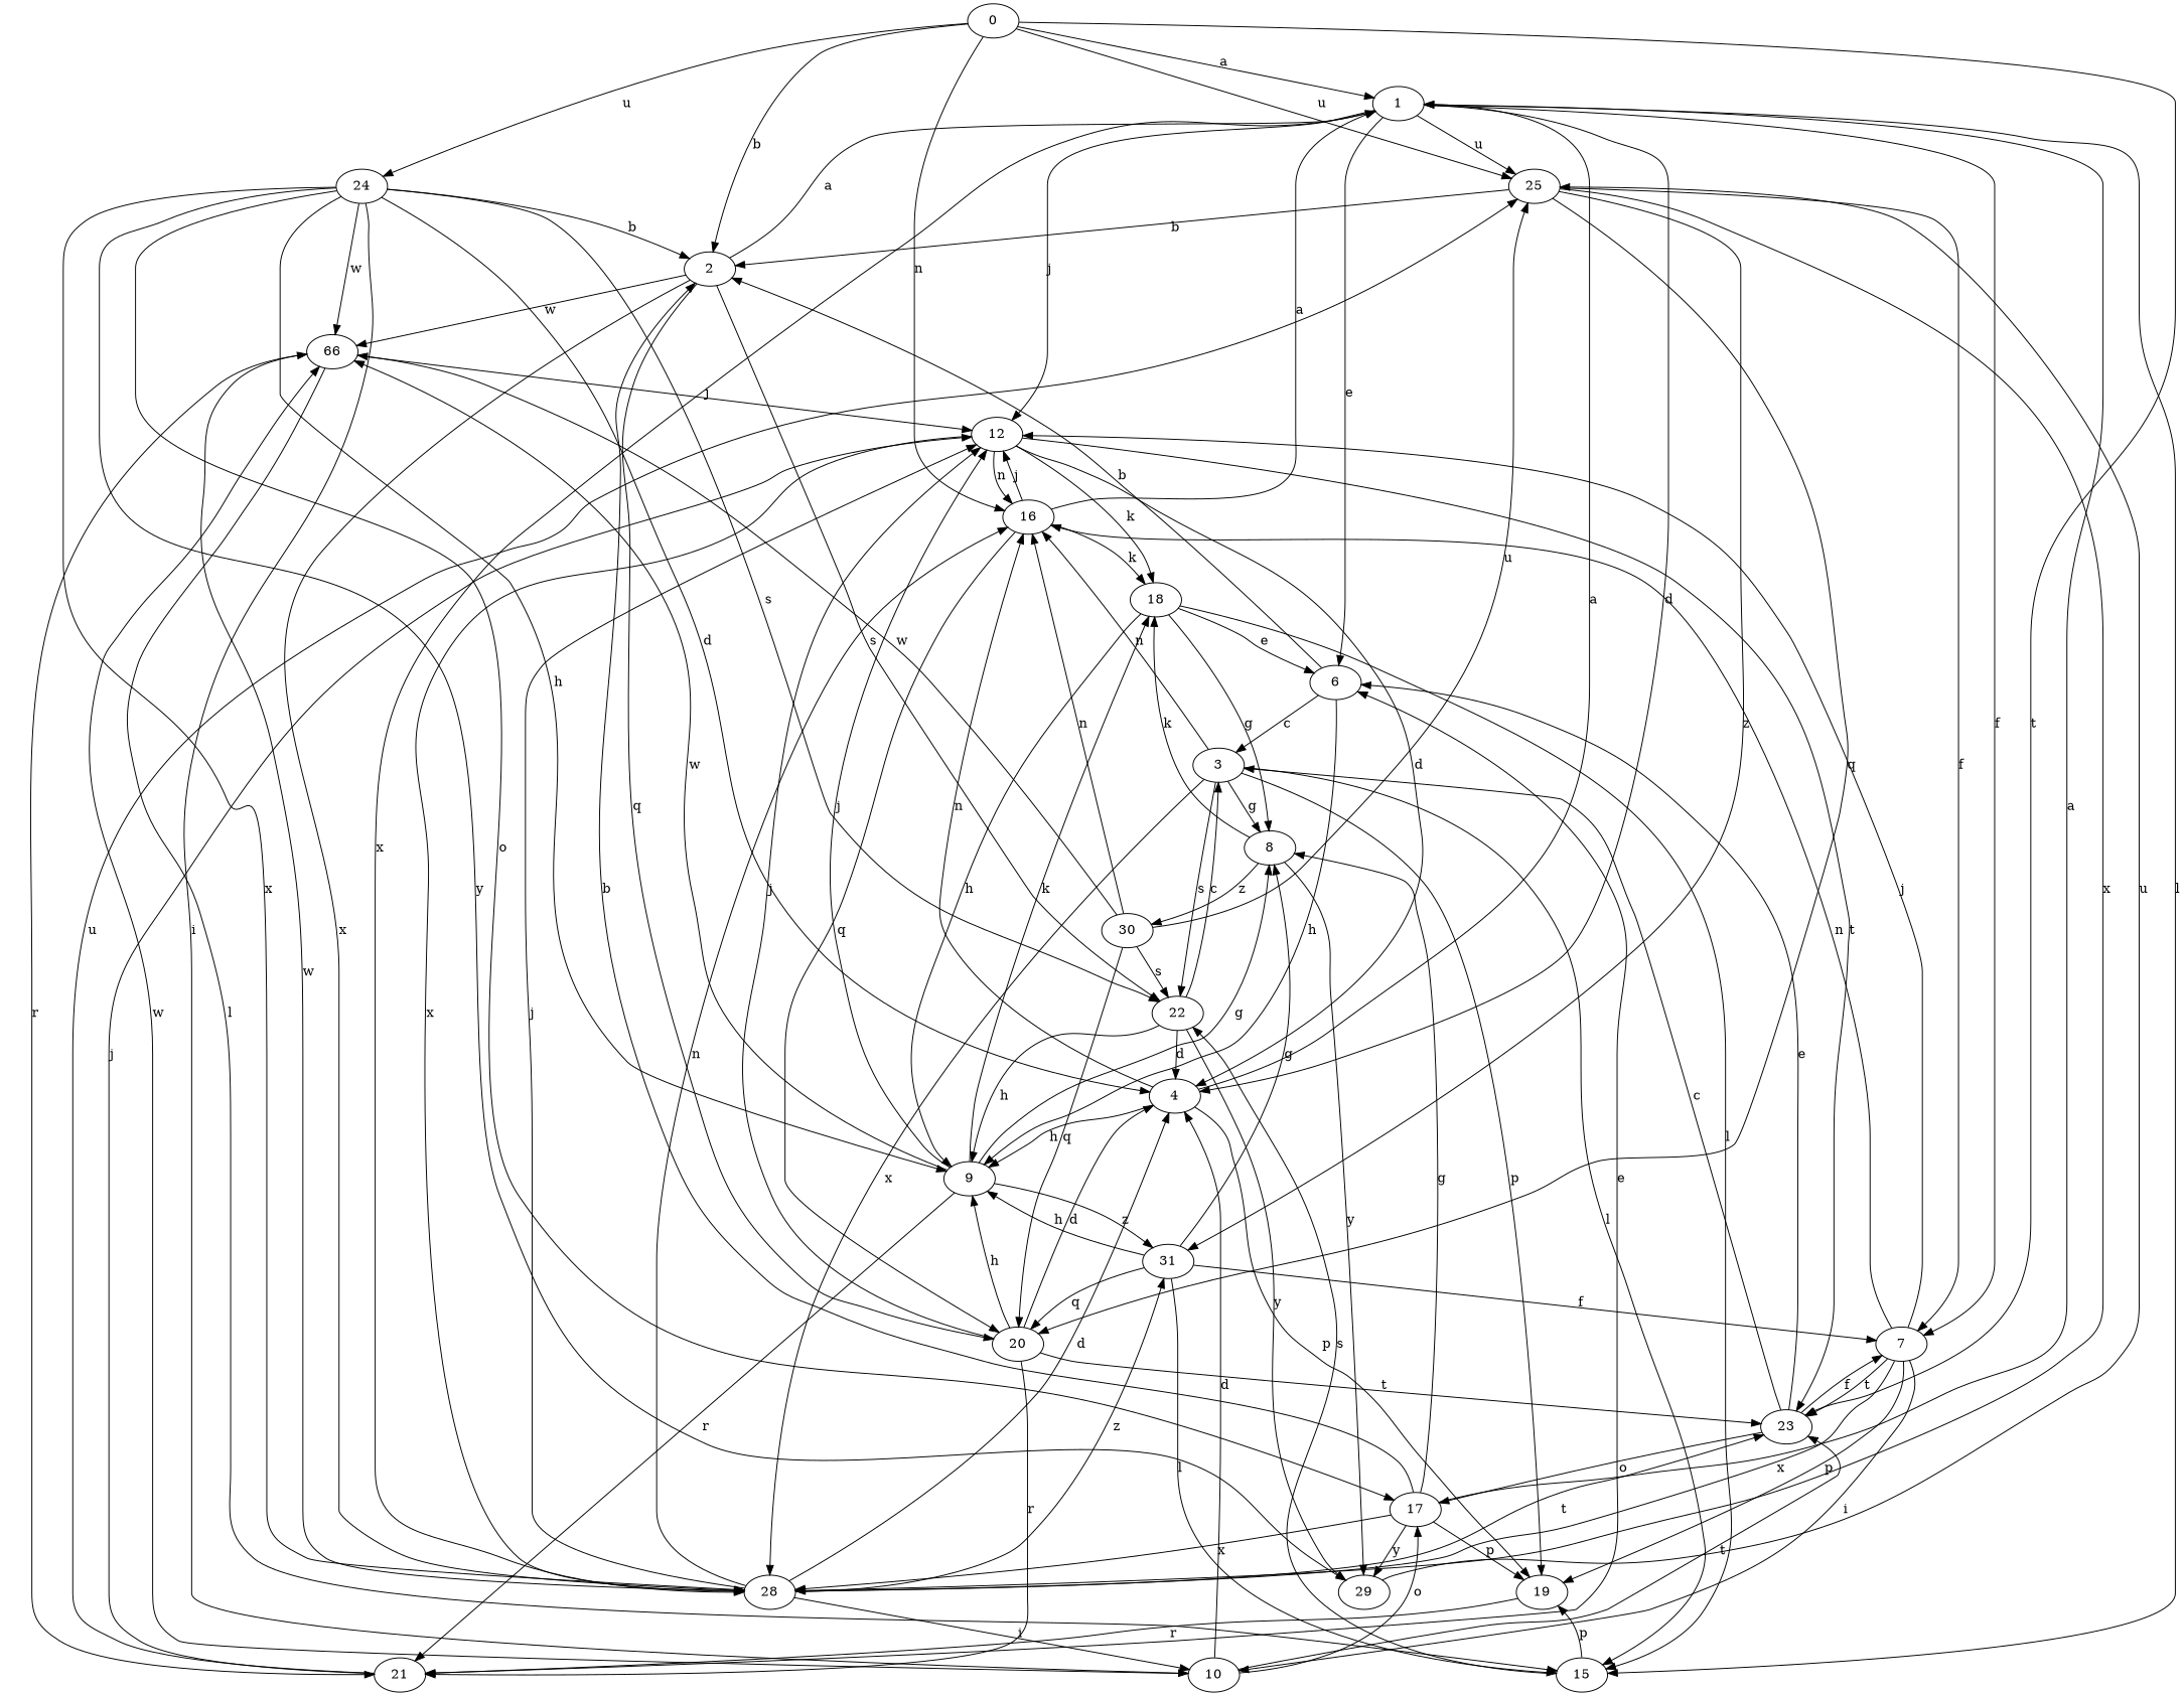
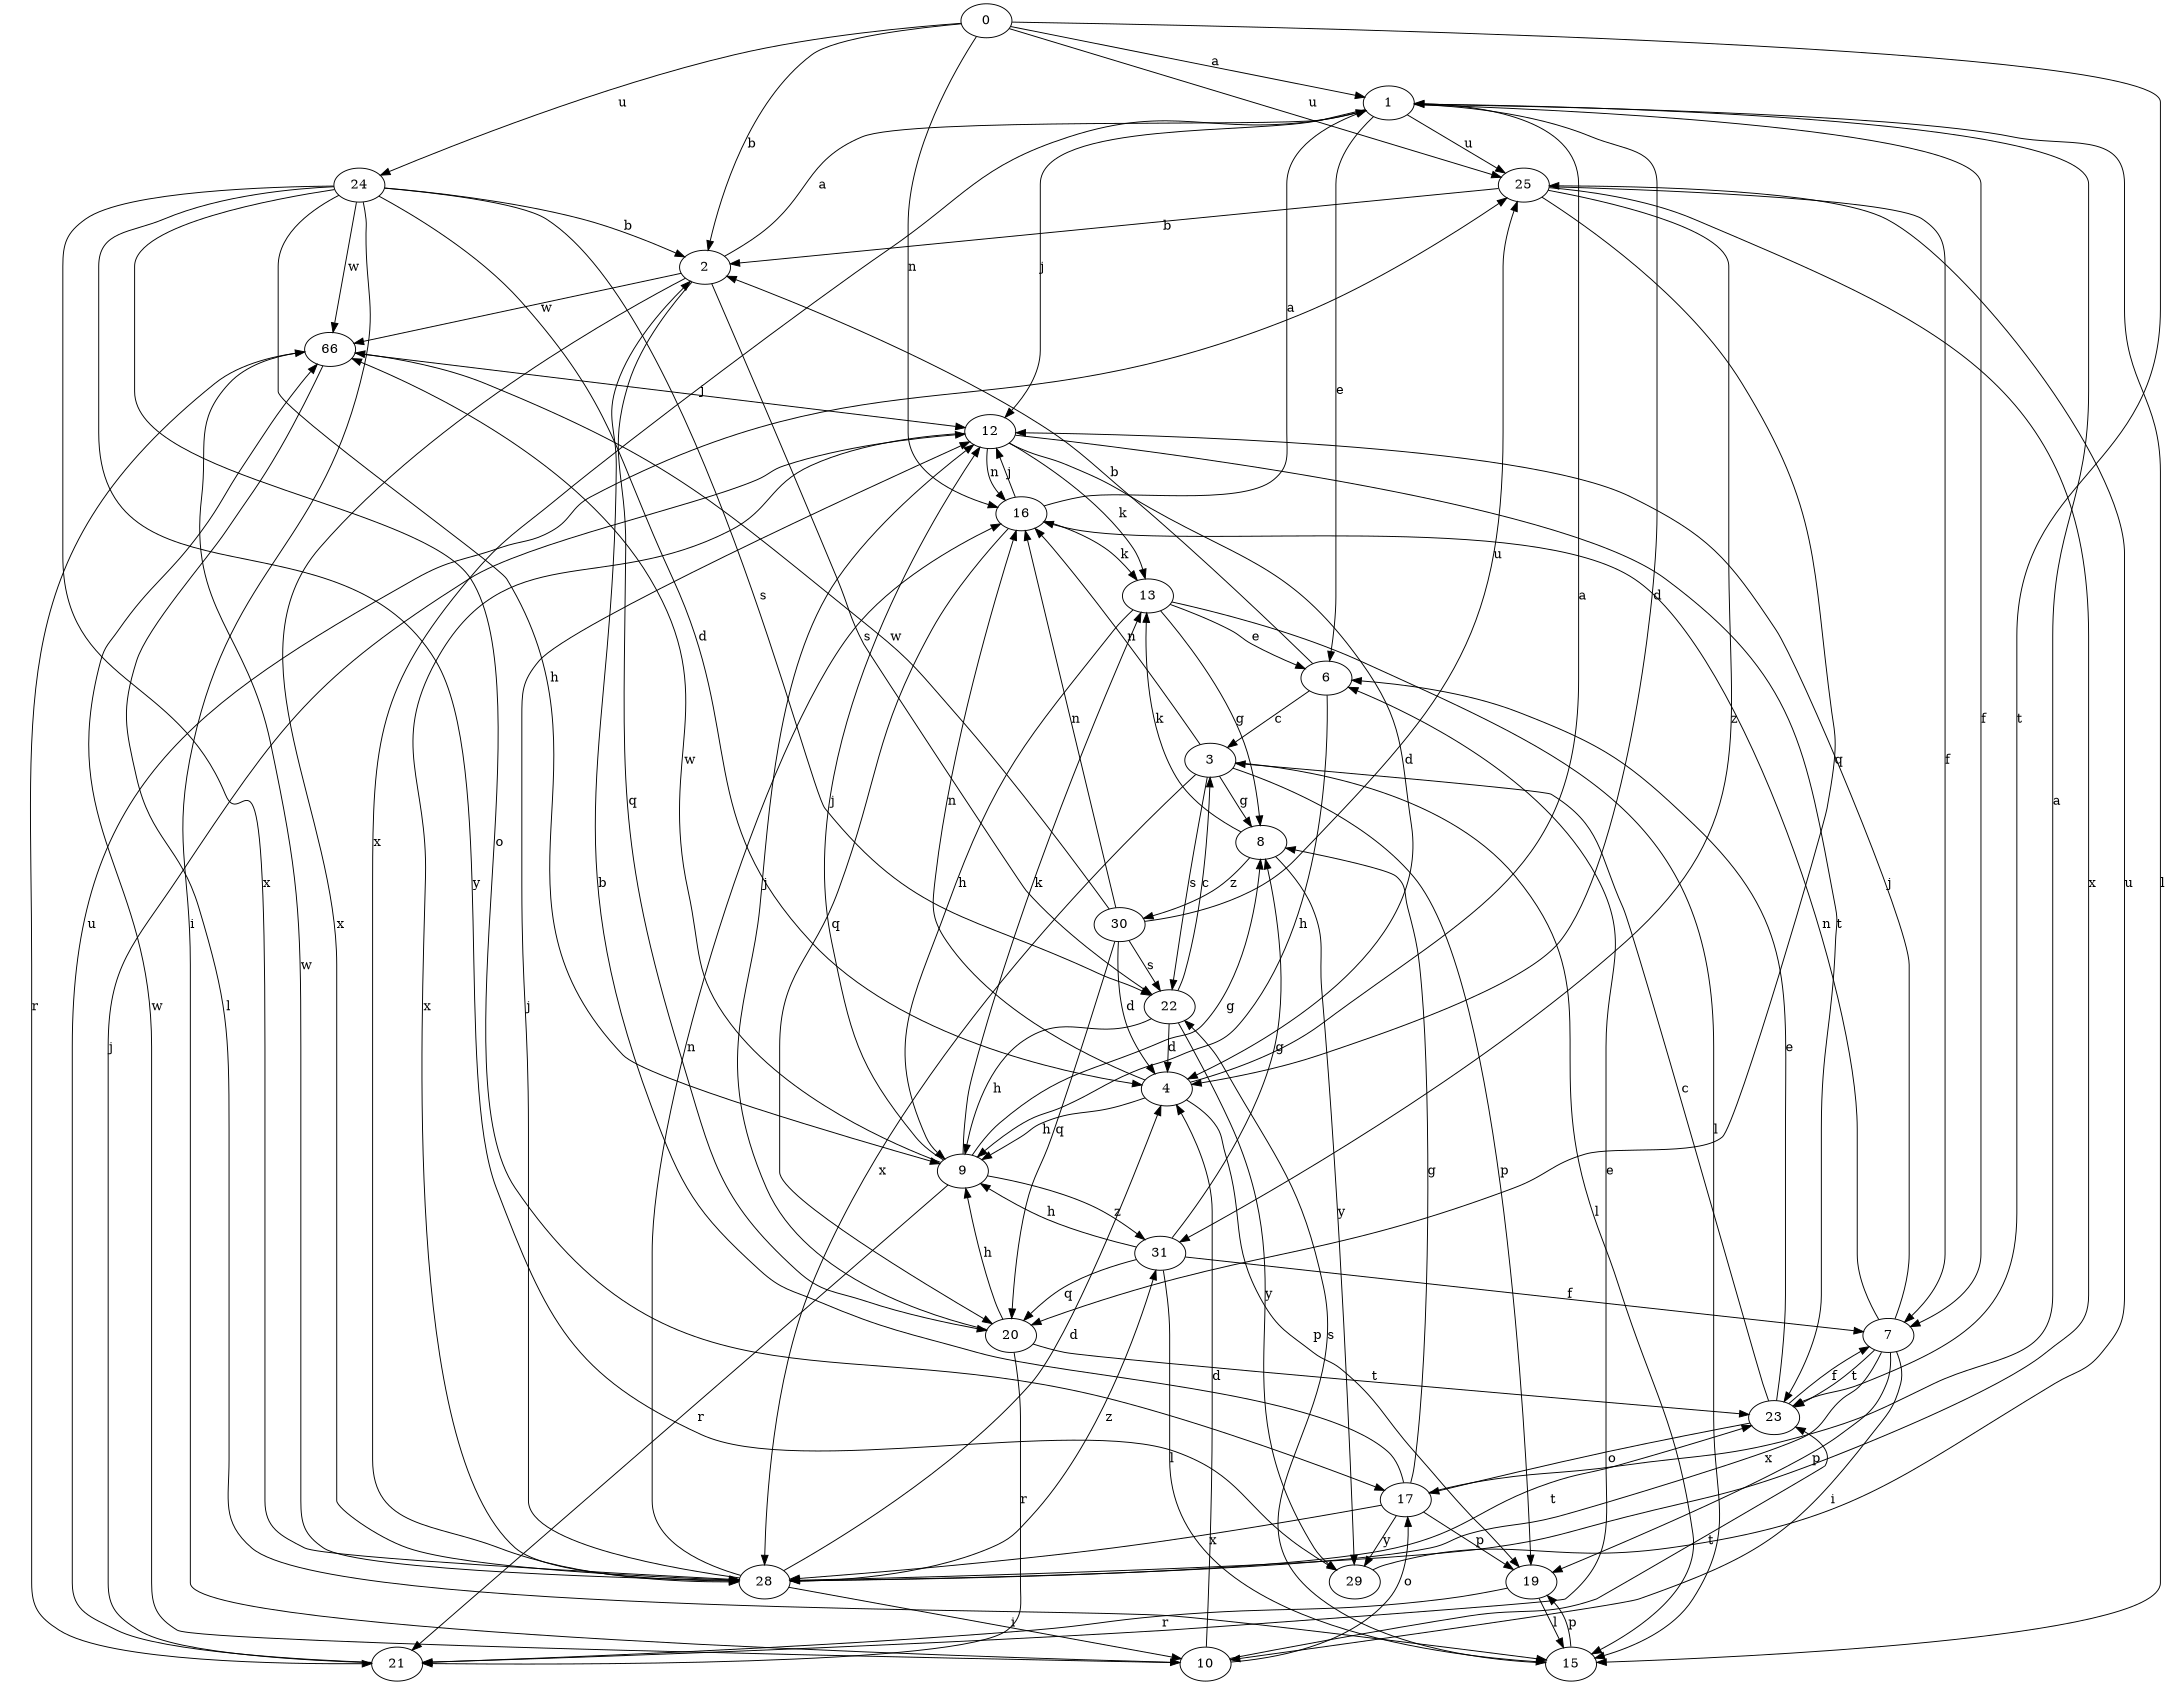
  strict digraph {
    0
    1
    2
    16
    24
    25
    23
    4
    6
    7
    12
    15
    28
    20
    22
    n16 [label=66]
-   13 [label=18]
+   13
    9
    10
    29
    17
    31
    19
    3
    21
    8
    30
    0 -> 1 [label=a]
    0 -> 2 [label=b]
    0 -> 16 [label=n]
    0 -> 24 [label=u]
    0 -> 25 [label=u]
    0 -> 23 [label=t]
    1 -> 25 [label=u]
    1 -> 4 [label=d]
    1 -> 6 [label=e]
    1 -> 7 [label=f]
    1 -> 12 [label=j]
    1 -> 15 [label=l]
    1 -> 28 [label=x]
    2 -> 1 [label=a]
    2 -> 28 [label=x]
    2 -> 20 [label=q]
    2 -> 22 [label=s]
    2 -> n16 [label=w]
    16 -> 1 [label=a]
    16 -> 12 [label=j]
    16 -> 20 [label=q]
    16 -> 13 [label=k]
    24 -> 2 [label=b]
    24 -> 4 [label=d]
    24 -> 28 [label=x]
    24 -> 22 [label=s]
    24 -> n16 [label=w]
    24 -> 9 [label=h]
    24 -> 10 [label=i]
    24 -> 29 [label=y]
    24 -> 17 [label=o]
    25 -> 2 [label=b]
    25 -> 7 [label=f]
    25 -> 28 [label=x]
    25 -> 20 [label=q]
    25 -> 31 [label=z]
    23 -> 6 [label=e]
    23 -> 7 [label=f]
    23 -> 17 [label=o]
    23 -> 3 [label=c]
    4 -> 1 [label=a]
    4 -> 16 [label=n]
    4 -> 9 [label=h]
    4 -> 19 [label=p]
    6 -> 2 [label=b]
    6 -> 9 [label=h]
    6 -> 3 [label=c]
    7 -> 16 [label=n]
    7 -> 23 [label=t]
    7 -> 12 [label=j]
    7 -> 28 [label=x]
    7 -> 10 [label=i]
    7 -> 19 [label=p]
    12 -> 16 [label=n]
    12 -> 23 [label=t]
    12 -> 4 [label=d]
    12 -> 28 [label=x]
    12 -> 13 [label=k]
    15 -> 22 [label=s]
    15 -> 19 [label=p]
    28 -> 16 [label=n]
    28 -> 23 [label=t]
    28 -> 4 [label=d]
    28 -> 12 [label=j]
    28 -> n16 [label=w]
    28 -> 10 [label=i]
    28 -> 31 [label=z]
    20 -> 23 [label=t]
-   20 -> 4 [label=d]
+   30 -> 4 [label=d]
    20 -> 12 [label=j]
    20 -> 9 [label=h]
    20 -> 21 [label=r]
    22 -> 4 [label=d]
    22 -> 9 [label=h]
    22 -> 29 [label=y]
    22 -> 3 [label=c]
    n16 -> 12 [label=j]
    n16 -> 15 [label=l]
    n16 -> 21 [label=r]
    13 -> 6 [label=e]
    13 -> 15 [label=l]
    13 -> 9 [label=h]
    13 -> 8 [label=g]
    9 -> 12 [label=j]
    9 -> n16 [label=w]
    9 -> 13 [label=k]
    9 -> 31 [label=z]
    9 -> 21 [label=r]
    9 -> 8 [label=g]
    10 -> 23 [label=t]
    10 -> 4 [label=d]
    10 -> n16 [label=w]
    10 -> 17 [label=o]
    29 -> 25 [label=u]
    17 -> 1 [label=a]
    17 -> 2 [label=b]
    17 -> 28 [label=x]
    17 -> 29 [label=y]
    17 -> 19 [label=p]
    17 -> 8 [label=g]
    31 -> 7 [label=f]
    31 -> 15 [label=l]
    31 -> 20 [label=q]
    31 -> 9 [label=h]
    31 -> 8 [label=g]
+   19 -> 15 [label=l]
    19 -> 21 [label=r]
    3 -> 16 [label=n]
    3 -> 15 [label=l]
    3 -> 28 [label=x]
    3 -> 22 [label=s]
    3 -> 19 [label=p]
    3 -> 8 [label=g]
    21 -> 25 [label=u]
    21 -> 6 [label=e]
    21 -> 12 [label=j]
    8 -> 13 [label=k]
    8 -> 29 [label=y]
    8 -> 30 [label=z]
    30 -> 16 [label=n]
    30 -> 25 [label=u]
    30 -> 20 [label=q]
    30 -> 22 [label=s]
    30 -> n16 [label=w]
  }
